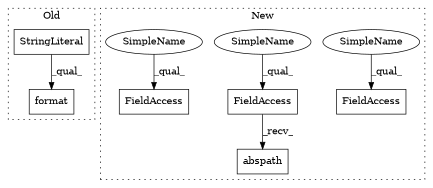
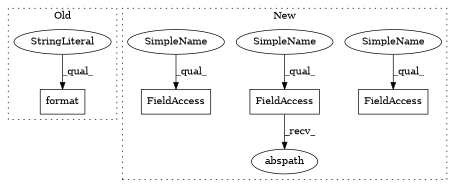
  digraph {
    node [a=22 l=7 s=649 shape=box]
    n1 [a=32 l="7,1" label=format s="1998,2019"]
-   n2 [a=45 l=30 label=StringLiteral s=1967]
-   n3 [a=32 l="8,1" label=abspath s="657,673"]
+   n2 [a=45 l=30 label=StringLiteral s=1967 shape=ellipse]
+   n3 [a=32 l="8,1" label=abspath s="657,673" shape=ellipse]
    n4 [label=FieldAccess]
    n5 [label=FieldAccess s=617]
    n6 [label=FieldAccess s=633]
    n7 [a=42 l=2 label=SimpleName s=617 shape=ellipse]
    n8 [a=42 l=2 label=SimpleName shape=ellipse]
    n9 [a=42 l=2 label=SimpleName s=633 shape=ellipse]
    subgraph cluster_1 {
      label=Old
      style=dotted
      n1
      n2
    }
    subgraph cluster_2 {
      label=New
      style=dotted
      n3
      n4
      n5
      n6
      n7
      n8
      n9
    }
    n2 -> n1 [label=_qual_]
    n4 -> n3 [label=_recv_]
    n7 -> n5 [label=_qual_]
    n8 -> n4 [label=_qual_]
    n9 -> n6 [label=_qual_]
  }
